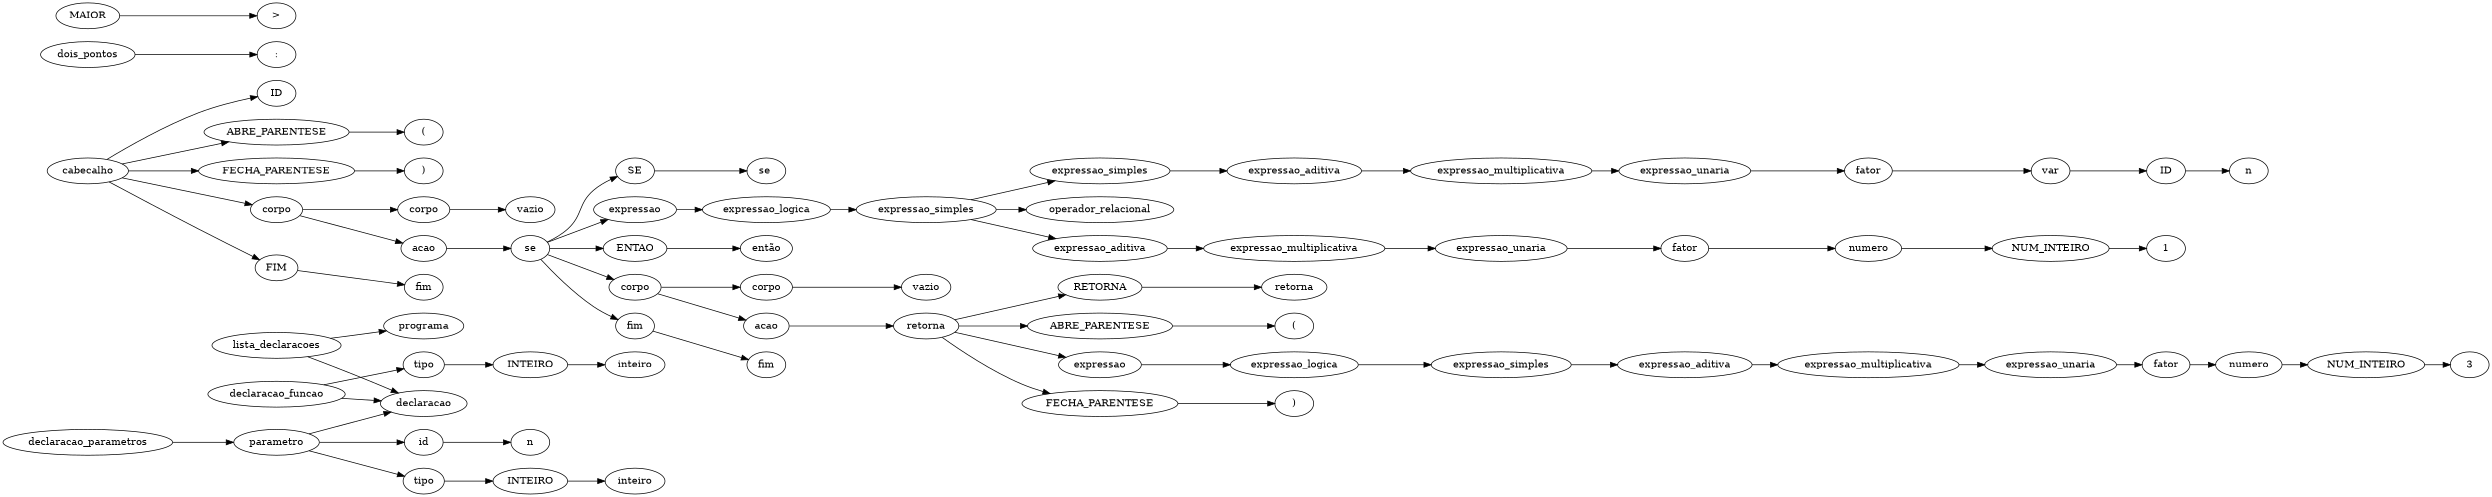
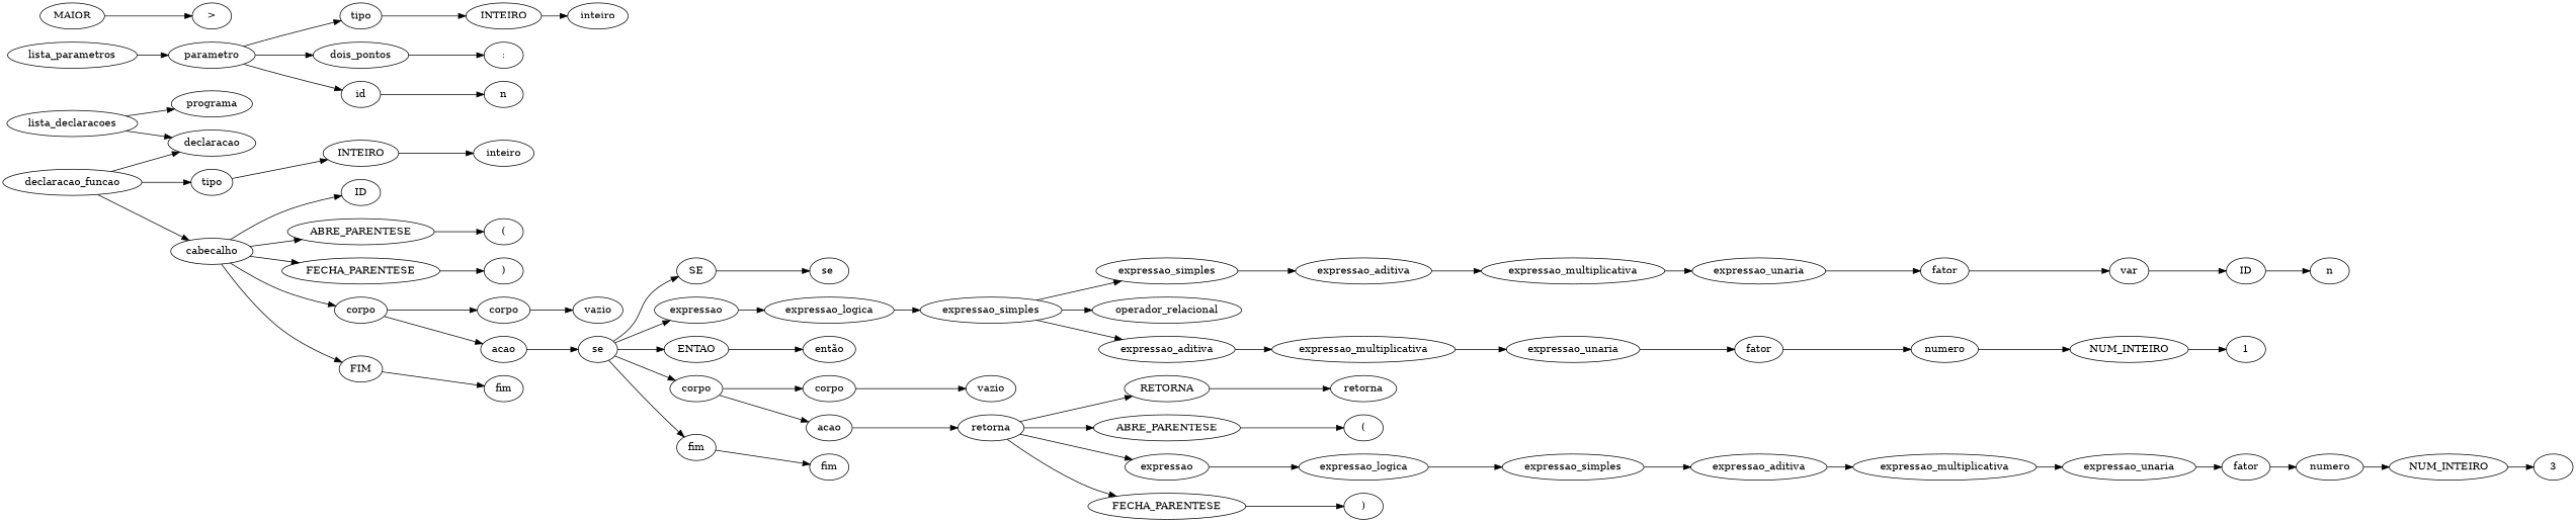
  digraph {
    fontname="DejaVu Serif"
    rankdir=LR
    node [fontname="DejaVu Serif"]
    edge [fontname="DejaVu Serif"]
    n1 [label=programa]
    n2 [label=lista_declaracoes]
    n3 [label=declaracao]
    n4 [label=declaracao_funcao]
    n5 [label=tipo]
    n6 [label=cabecalho]
    n7 [label=INTEIRO]
    n8 [label=ID]
    n9 [label=ABRE_PARENTESE]
    n10 [label=FECHA_PARENTESE]
    n11 [label=corpo]
    n12 [label=FIM]
    n13 [label=inteiro]
    n14 [label="("]
-   n15 [label=declaracao_parametros]
+   n15 [label=lista_parametros]
    n16 [label=parametro]
    n17 [label=")"]
    n18 [label=corpo]
    n19 [label=acao]
    n20 [label=fim]
    n21 [label=tipo]
    n22 [label=dois_pontos]
    n23 [label=id]
    n24 [label=INTEIRO]
    n25 [label=":"]
    n26 [label=n]
    n27 [label=inteiro]
    n28 [label=vazio]
    n29 [label=se]
    n30 [label=SE]
    n31 [label=expressao]
    n32 [label=ENTAO]
    n33 [label=corpo]
    n34 [label=fim]
    n35 [label="se "]
    n36 [label=expressao_logica]
    n37 [label="então"]
    n38 [label=corpo]
    n39 [label=acao]
    n40 [label=fim]
    n41 [label=expressao_simples]
    n42 [label=expressao_simples]
    n43 [label=operador_relacional]
    n44 [label=expressao_aditiva]
    n45 [label=expressao_aditiva]
    n46 [label=expressao_multiplicativa]
    n47 [label=expressao_multiplicativa]
    n48 [label=expressao_unaria]
    n49 [label=fator]
    n50 [label=var]
    n51 [label=ID]
    n52 [label=n]
    n53 [label=MAIOR]
    n54 [label=">"]
    n55 [label=expressao_unaria]
    n56 [label=fator]
    n57 [label=numero]
    n58 [label=NUM_INTEIRO]
    n59 [label=1]
    n60 [label=vazio]
    n61 [label=retorna]
    n62 [label=RETORNA]
    n63 [label=ABRE_PARENTESE]
    n64 [label=expressao]
    n65 [label=FECHA_PARENTESE]
    n66 [label=retorna]
    n67 [label="("]
    n68 [label=expressao_logica]
    n69 [label=")"]
    n70 [label=expressao_simples]
    n71 [label=expressao_aditiva]
    n72 [label=expressao_multiplicativa]
    n73 [label=expressao_unaria]
    n74 [label=fator]
    n75 [label=numero]
    n76 [label=NUM_INTEIRO]
    n77 [label=3]
    n2 -> n1
    n2 -> n3
    n4 -> n3
    n4 -> n5
+   n4 -> n6
    n5 -> n7
    n6 -> n8
    n6 -> n9
    n6 -> n10
    n6 -> n11
    n6 -> n12
    n7 -> n13
    n9 -> n14
    n10 -> n17
    n11 -> n18
    n11 -> n19
    n12 -> n20
    n15 -> n16
    n16 -> n21
-   n16 -> n3
+   n16 -> n22
    n16 -> n23
    n18 -> n28
    n19 -> n29
    n21 -> n24
    n22 -> n25
    n23 -> n26
    n24 -> n27
    n29 -> n30
    n29 -> n31
    n29 -> n32
    n29 -> n33
    n29 -> n34
    n30 -> n35
    n31 -> n36
    n32 -> n37
    n33 -> n38
    n33 -> n39
    n34 -> n40
    n36 -> n41
    n38 -> n60
    n39 -> n61
    n41 -> n42
    n41 -> n43
    n41 -> n44
    n42 -> n45
    n44 -> n46
    n45 -> n47
    n46 -> n55
    n47 -> n48
    n48 -> n49
    n49 -> n50
    n50 -> n51
    n51 -> n52
    n53 -> n54
    n55 -> n56
    n56 -> n57
    n57 -> n58
    n58 -> n59
    n61 -> n62
    n61 -> n63
    n61 -> n64
    n61 -> n65
    n62 -> n66
    n63 -> n67
    n64 -> n68
    n65 -> n69
    n68 -> n70
    n70 -> n71
    n71 -> n72
    n72 -> n73
    n73 -> n74
    n74 -> n75
    n75 -> n76
    n76 -> n77
  }
